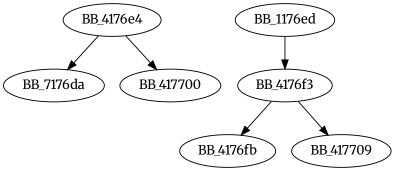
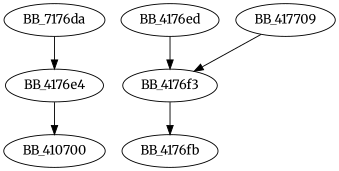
  digraph {
    fontname=Merriweather
    node [fontname=Merriweather]
    edge [fontname=Merriweather]
    n1 [label=BB_7176da]
    BB_4176e4
-   BB_417700
-   BB_4176ed [label=BB_1176ed]
+   BB_417700 [label=BB_410700]
+   BB_4176ed
    BB_4176f3
    BB_4176fb
    BB_417709
-   BB_4176e4 -> n1
+   n1 -> BB_4176e4
    BB_4176e4 -> BB_417700
    BB_4176ed -> BB_4176f3
    BB_4176f3 -> BB_4176fb
-   BB_4176f3 -> BB_417709
+   BB_417709 -> BB_4176f3
  }
